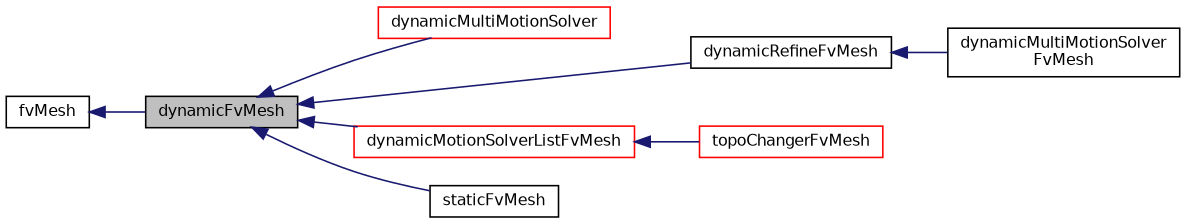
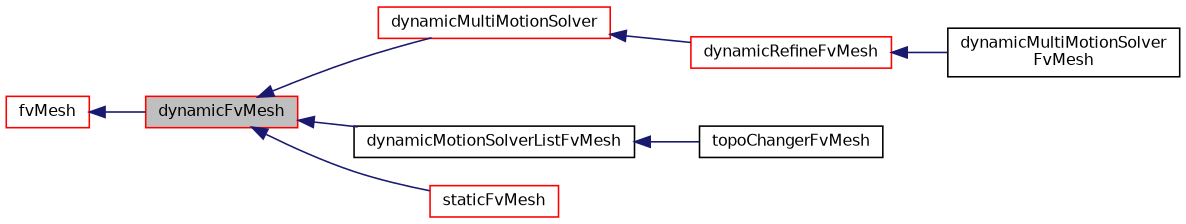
  digraph {
    rankdir=LR
    node [color=black fontname=Helvetica fontsize=10 shape=record]
    edge [color=midnightblue dir=back fontname=Helvetica fontsize=10 labelfontname=Helvetica labelfontsize=10 style=solid]
-   n1 [fillcolor=grey75 fontcolor=black height=0.2 label=dynamicFvMesh style=filled width=0.4]
+   n1 [color=red fillcolor=grey75 fontcolor=black height=0.2 label=dynamicFvMesh style=filled width=0.4]
    n2 [color=red height=0.2 label=dynamicMultiMotionSolver width=0.4]
-   n3 [color=red height=0.2 label=dynamicMotionSolverListFvMesh width=0.4]
-   n4 [height=0.2 label=dynamicRefineFvMesh width=0.4]
-   n5 [height=0.2 label=staticFvMesh width=0.4]
-   n6 [color=red height=0.2 label=topoChangerFvMesh width=0.4]
+   n3 [height=0.2 label=dynamicMotionSolverListFvMesh width=0.4]
+   n4 [color=red height=0.2 label=dynamicRefineFvMesh width=0.4]
+   n5 [color=red height=0.2 label=staticFvMesh width=0.4]
+   n6 [height=0.2 label=topoChangerFvMesh width=0.4]
    n7 [height=0.2 label="dynamicMultiMotionSolver\lFvMesh" width=0.4]
-   n8 [height=0.2 label=fvMesh width=0.4]
+   n8 [color=red height=0.2 label=fvMesh width=0.4]
    n1 -> n2
    n1 -> n3
-   n1 -> n4
+   n2 -> n4
    n1 -> n5
    n3 -> n6
    n4 -> n7
    n8 -> n1
  }
